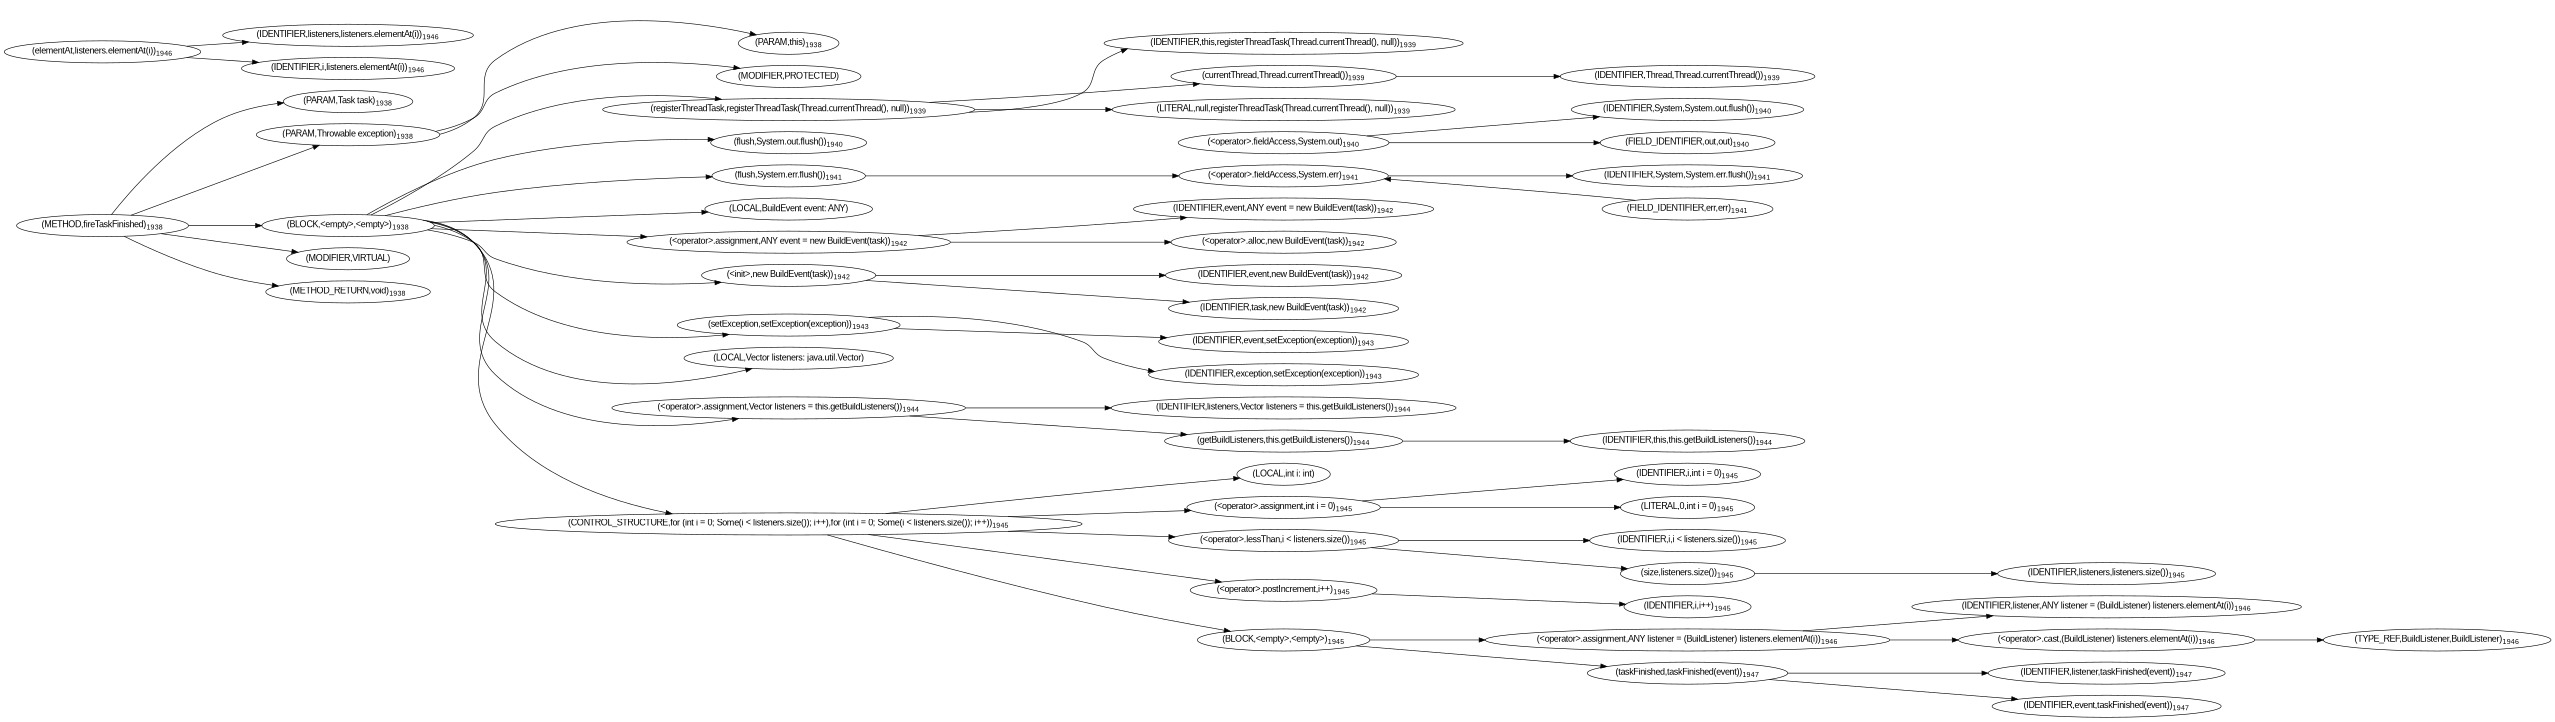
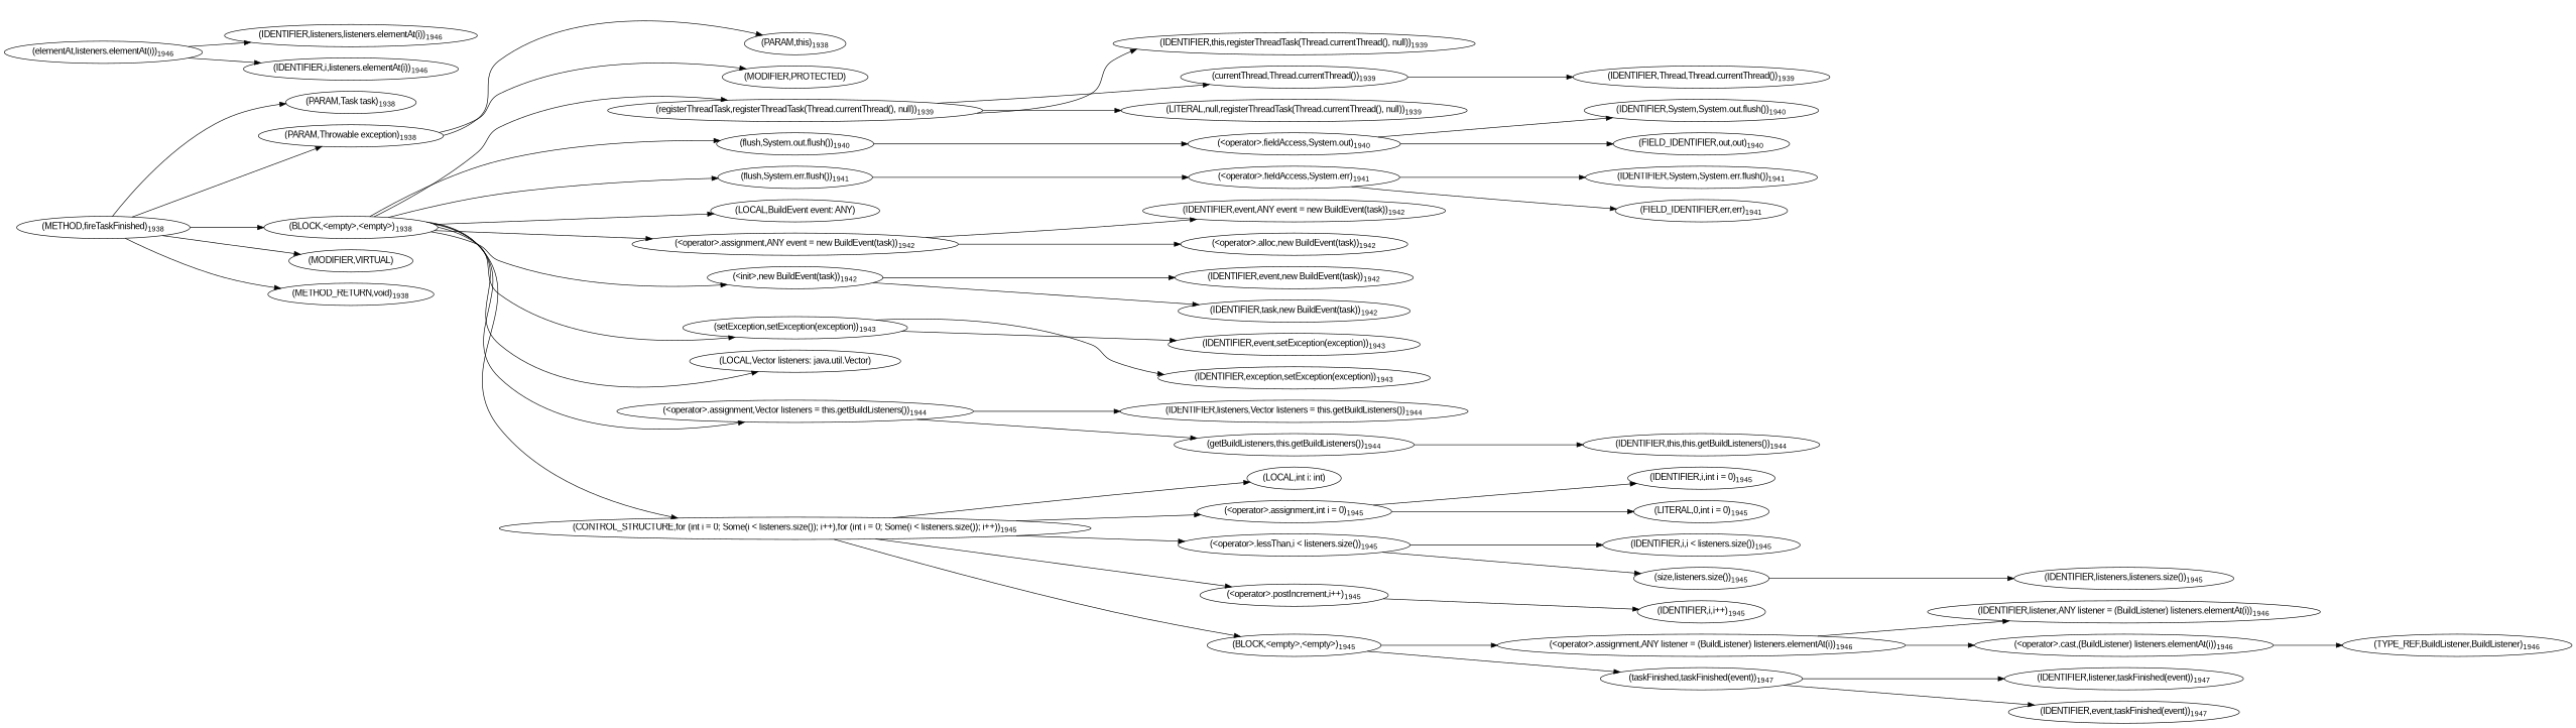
  digraph {
    fontname="Liberation Sans"
    rankdir=LR
    node [fontname="Liberation Sans"]
    edge [fontname="Liberation Sans"]
    n1 [label=<(METHOD,fireTaskFinished)<SUB>1938</SUB>>]
    n2 [label=<(PARAM,Task task)<SUB>1938</SUB>>]
    n3 [label=<(PARAM,Throwable exception)<SUB>1938</SUB>>]
    n4 [label=<(BLOCK,&lt;empty&gt;,&lt;empty&gt;)<SUB>1938</SUB>>]
    n5 [label=<(MODIFIER,VIRTUAL)>]
    n6 [label=<(METHOD_RETURN,void)<SUB>1938</SUB>>]
    n7 [label=<(PARAM,this)<SUB>1938</SUB>>]
    n8 [label=<(MODIFIER,PROTECTED)>]
    n9 [label=<(registerThreadTask,registerThreadTask(Thread.currentThread(), null))<SUB>1939</SUB>>]
    n10 [label=<(flush,System.out.flush())<SUB>1940</SUB>>]
    n11 [label=<(flush,System.err.flush())<SUB>1941</SUB>>]
    n12 [label=<(LOCAL,BuildEvent event: ANY)>]
    n13 [label=<(&lt;operator&gt;.assignment,ANY event = new BuildEvent(task))<SUB>1942</SUB>>]
    n14 [label=<(&lt;init&gt;,new BuildEvent(task))<SUB>1942</SUB>>]
    n15 [label=<(setException,setException(exception))<SUB>1943</SUB>>]
    n16 [label=<(LOCAL,Vector listeners: java.util.Vector)>]
    n17 [label=<(&lt;operator&gt;.assignment,Vector listeners = this.getBuildListeners())<SUB>1944</SUB>>]
    n18 [label=<(CONTROL_STRUCTURE,for (int i = 0; Some(i &lt; listeners.size()); i++),for (int i = 0; Some(i &lt; listeners.size()); i++))<SUB>1945</SUB>>]
    n19 [label=<(IDENTIFIER,this,registerThreadTask(Thread.currentThread(), null))<SUB>1939</SUB>>]
    n20 [label=<(currentThread,Thread.currentThread())<SUB>1939</SUB>>]
    n21 [label=<(LITERAL,null,registerThreadTask(Thread.currentThread(), null))<SUB>1939</SUB>>]
    n22 [label=<(&lt;operator&gt;.fieldAccess,System.out)<SUB>1940</SUB>>]
    n23 [label=<(&lt;operator&gt;.fieldAccess,System.err)<SUB>1941</SUB>>]
    n24 [label=<(IDENTIFIER,event,ANY event = new BuildEvent(task))<SUB>1942</SUB>>]
    n25 [label=<(&lt;operator&gt;.alloc,new BuildEvent(task))<SUB>1942</SUB>>]
    n26 [label=<(IDENTIFIER,event,new BuildEvent(task))<SUB>1942</SUB>>]
    n27 [label=<(IDENTIFIER,task,new BuildEvent(task))<SUB>1942</SUB>>]
    n28 [label=<(IDENTIFIER,event,setException(exception))<SUB>1943</SUB>>]
    n29 [label=<(IDENTIFIER,exception,setException(exception))<SUB>1943</SUB>>]
    n30 [label=<(IDENTIFIER,listeners,Vector listeners = this.getBuildListeners())<SUB>1944</SUB>>]
    n31 [label=<(getBuildListeners,this.getBuildListeners())<SUB>1944</SUB>>]
    n32 [label=<(LOCAL,int i: int)>]
    n33 [label=<(&lt;operator&gt;.assignment,int i = 0)<SUB>1945</SUB>>]
    n34 [label=<(&lt;operator&gt;.lessThan,i &lt; listeners.size())<SUB>1945</SUB>>]
    n35 [label=<(&lt;operator&gt;.postIncrement,i++)<SUB>1945</SUB>>]
    n36 [label=<(BLOCK,&lt;empty&gt;,&lt;empty&gt;)<SUB>1945</SUB>>]
    n37 [label=<(IDENTIFIER,Thread,Thread.currentThread())<SUB>1939</SUB>>]
    n38 [label=<(IDENTIFIER,System,System.out.flush())<SUB>1940</SUB>>]
    n39 [label=<(FIELD_IDENTIFIER,out,out)<SUB>1940</SUB>>]
    n40 [label=<(IDENTIFIER,System,System.err.flush())<SUB>1941</SUB>>]
    n41 [label=<(FIELD_IDENTIFIER,err,err)<SUB>1941</SUB>>]
    n42 [label=<(IDENTIFIER,this,this.getBuildListeners())<SUB>1944</SUB>>]
    n43 [label=<(IDENTIFIER,i,int i = 0)<SUB>1945</SUB>>]
    n44 [label=<(LITERAL,0,int i = 0)<SUB>1945</SUB>>]
    n45 [label=<(IDENTIFIER,i,i &lt; listeners.size())<SUB>1945</SUB>>]
    n46 [label=<(size,listeners.size())<SUB>1945</SUB>>]
    n47 [label=<(IDENTIFIER,i,i++)<SUB>1945</SUB>>]
    n48 [label=<(&lt;operator&gt;.assignment,ANY listener = (BuildListener) listeners.elementAt(i))<SUB>1946</SUB>>]
    n49 [label=<(taskFinished,taskFinished(event))<SUB>1947</SUB>>]
    n50 [label=<(IDENTIFIER,listeners,listeners.size())<SUB>1945</SUB>>]
    n51 [label=<(IDENTIFIER,listener,ANY listener = (BuildListener) listeners.elementAt(i))<SUB>1946</SUB>>]
    n52 [label=<(&lt;operator&gt;.cast,(BuildListener) listeners.elementAt(i))<SUB>1946</SUB>>]
    n53 [label=<(IDENTIFIER,listener,taskFinished(event))<SUB>1947</SUB>>]
    n54 [label=<(IDENTIFIER,event,taskFinished(event))<SUB>1947</SUB>>]
    n55 [label=<(TYPE_REF,BuildListener,BuildListener)<SUB>1946</SUB>>]
    n56 [label=<(elementAt,listeners.elementAt(i))<SUB>1946</SUB>>]
    n57 [label=<(IDENTIFIER,listeners,listeners.elementAt(i))<SUB>1946</SUB>>]
    n58 [label=<(IDENTIFIER,i,listeners.elementAt(i))<SUB>1946</SUB>>]
    n1 -> n2
    n1 -> n3
    n1 -> n4
    n1 -> n5
    n1 -> n6
    n3 -> n7
    n3 -> n8
    n4 -> n9
    n4 -> n10
    n4 -> n11
    n4 -> n12
    n4 -> n13
    n4 -> n14
    n4 -> n15
    n4 -> n16
    n4 -> n17
    n4 -> n18
    n9 -> n19
    n9 -> n20
    n9 -> n21
+   n10 -> n22
    n11 -> n23
    n13 -> n24
    n13 -> n25
    n14 -> n26
    n14 -> n27
    n15 -> n28
    n15 -> n29
    n17 -> n30
    n17 -> n31
    n18 -> n32
    n18 -> n33
    n18 -> n34
    n18 -> n35
    n18 -> n36
    n20 -> n37
    n22 -> n38
    n22 -> n39
    n23 -> n40
-   n41 -> n23
+   n23 -> n41
    n31 -> n42
    n33 -> n43
    n33 -> n44
    n34 -> n45
    n34 -> n46
    n35 -> n47
    n36 -> n48
    n36 -> n49
    n46 -> n50
    n48 -> n51
    n48 -> n52
    n49 -> n53
    n49 -> n54
    n52 -> n55
    n56 -> n57
    n56 -> n58
  }
